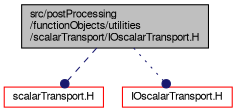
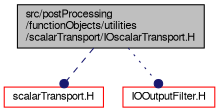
  digraph {
    node [color=red fontname=FreeSans fontsize=10 shape=record]
    edge [color=midnightblue fontname=FreeSans fontsize=10 labelfontname=FreeSans labelfontsize=10 arrowhead=dot]
    n1 [color=black fillcolor=grey75 fontcolor=black height=0.2 label="src/postProcessing\l/functionObjects/utilities\l/scalarTransport/IOscalarTransport.H" style=filled width=0.4]
    n2 [height=0.2 label="scalarTransport.H" width=0.4]
-   n3 [height=0.2 label="IOscalarTransport.H" width=0.4]
+   n3 [height=0.2 label="IOOutputFilter.H" width=0.4]
    n1 -> n2 [style=dashed]
    n1 -> n3 [style=dotted]
  }
